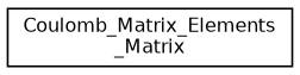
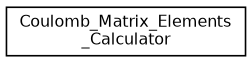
  digraph {
    rankdir=LR
-   n1 [color=black fillcolor=white fontname=Helvetica fontsize=10 height=0.2 label="Coulomb_Matrix_Elements\l_Matrix" shape=record style=filled width=0.4]
+   n1 [color=black fillcolor=white fontname=Helvetica fontsize=10 height=0.2 label="Coulomb_Matrix_Elements\l_Calculator" shape=record style=filled width=0.4]
  }
